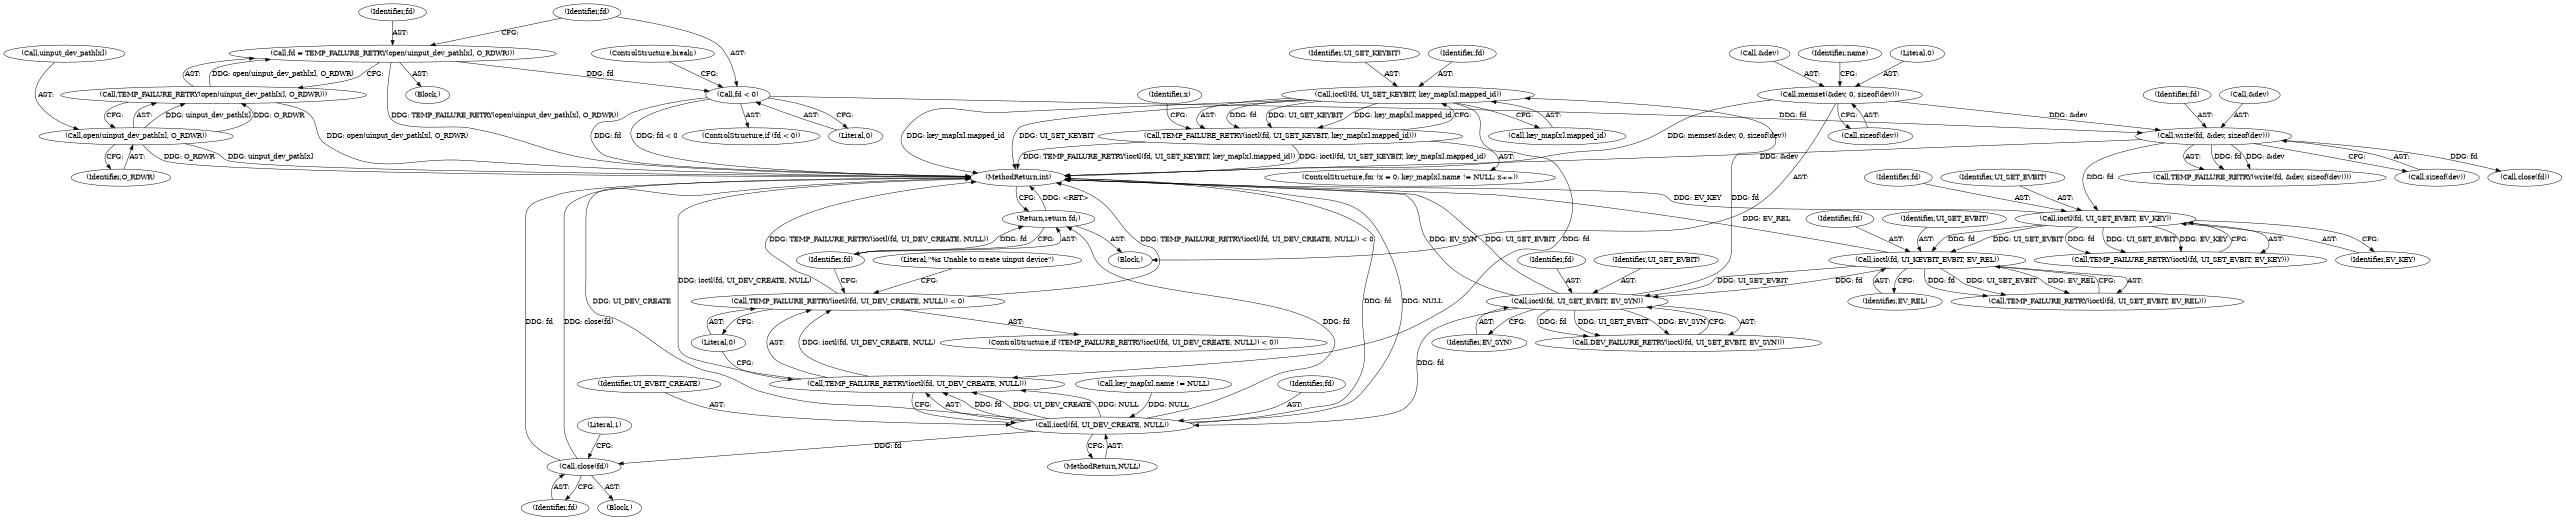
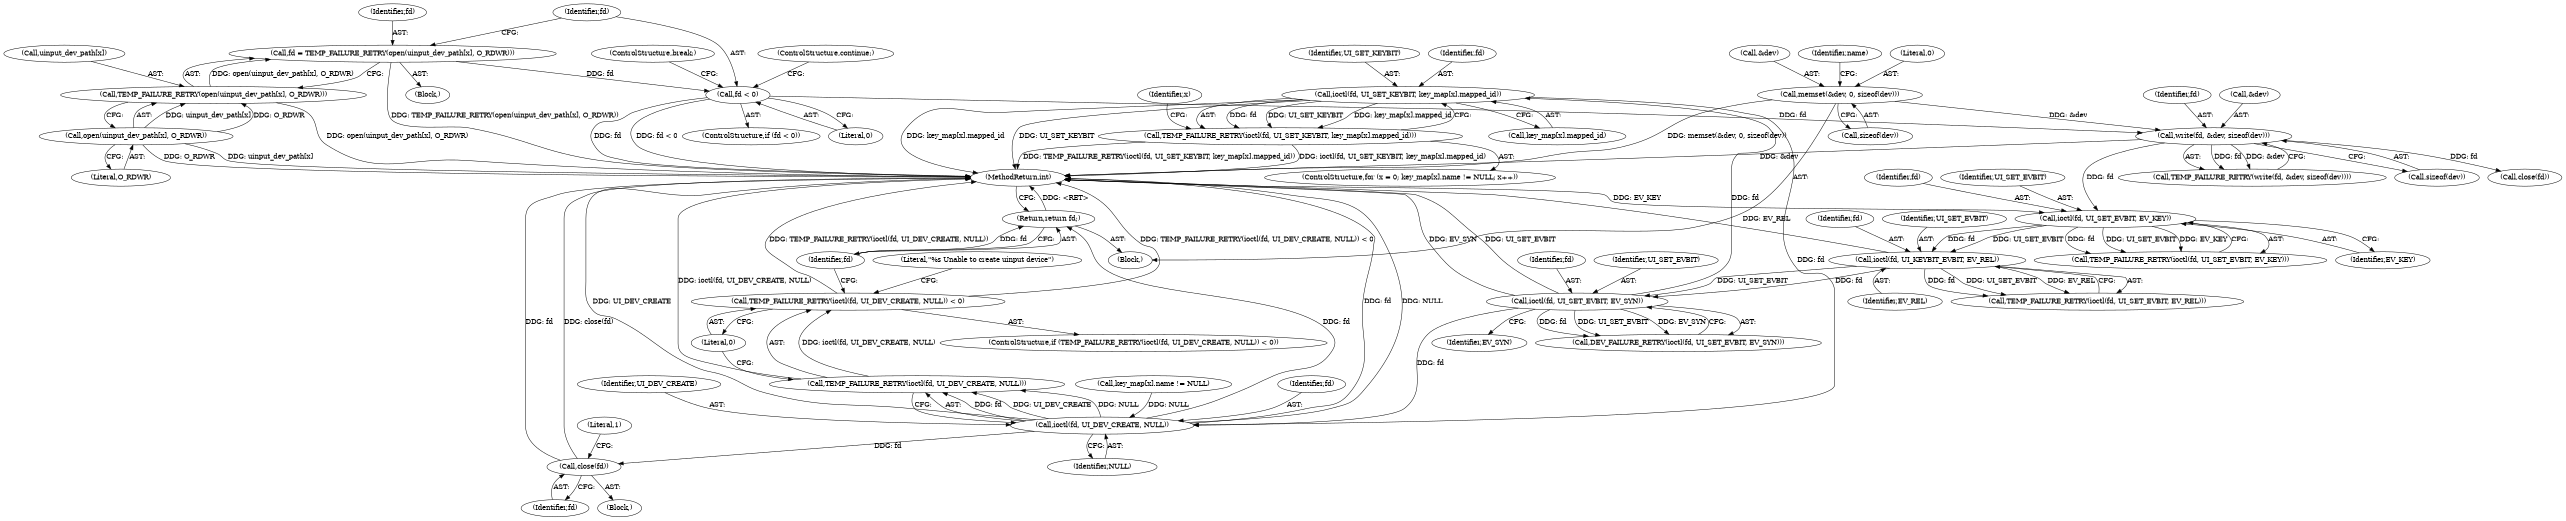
  digraph {
    n1 [label="(Call,ioctl(fd, UI_SET_KEYBIT, key_map[x].mapped_id))"]
    n2 [label="(Call,TEMP_FAILURE_RETRY(ioctl(fd, UI_SET_KEYBIT, key_map[x].mapped_id)))"]
    n3 [label="(Call,ioctl(fd, UI_DEV_CREATE, NULL))"]
    n4 [label="(Call,key_map[x].mapped_id)"]
    n5 [label="(MethodReturn,int)"]
    n6 [label="(ControlStructure,for (x = 0; key_map[x].name != NULL; x++))"]
    n7 [label="(Call,TEMP_FAILURE_RETRY(ioctl(fd, UI_DEV_CREATE, NULL)))"]
    n8 [label="(Call,close(fd))"]
    n9 [label="(Return,return fd;)"]
-   n10 [label="(MethodReturn,NULL)"]
+   n10 [label="(Identifier,NULL)"]
    n11 [label="(Call,ioctl(fd, UI_SET_EVBIT, EV_SYN))"]
    n12 [label="(Identifier,EV_SYN)"]
    n13 [label="(Call,DEV_FAILURE_RETRY(ioctl(fd, UI_SET_EVBIT, EV_SYN)))"]
    n14 [label="(Call,ioctl(fd, UI_KEYBIT_EVBIT, EV_REL))"]
    n15 [label="(Call,TEMP_FAILURE_RETRY(ioctl(fd, UI_SET_EVBIT, EV_REL)))"]
    n16 [label="(Identifier,EV_REL)"]
    n17 [label="(Call,ioctl(fd, UI_SET_EVBIT, EV_KEY))"]
    n18 [label="(Identifier,EV_KEY)"]
    n19 [label="(Call,TEMP_FAILURE_RETRY(ioctl(fd, UI_SET_EVBIT, EV_KEY)))"]
    n20 [label="(Call,write(fd, &dev, sizeof(dev)))"]
    n21 [label="(Call,TEMP_FAILURE_RETRY(write(fd, &dev, sizeof(dev))))"]
    n22 [label="(Call,sizeof(dev))"]
    n23 [label="(Call,close(fd))"]
    n24 [label="(Call,fd < 0)"]
    n25 [label="(Literal,0)"]
    n26 [label="(ControlStructure,if (fd < 0))"]
    n27 [label="(Call,fd = TEMP_FAILURE_RETRY(open(uinput_dev_path[x], O_RDWR)))"]
    n28 [label="(Call,TEMP_FAILURE_RETRY(open(uinput_dev_path[x], O_RDWR)))"]
    n29 [label="(Block,)"]
    n30 [label="(Call,open(uinput_dev_path[x], O_RDWR))"]
-   n31 [label="(Identifier,O_RDWR)"]
+   n31 [label="(Literal,O_RDWR)"]
    n32 [label="(Call,memset(&dev, 0, sizeof(dev)))"]
    n33 [label="(Block,)"]
    n34 [label="(Call,sizeof(dev))"]
    n35 [label="(Call,TEMP_FAILURE_RETRY(ioctl(fd, UI_DEV_CREATE, NULL)) < 0)"]
    n36 [label="(Identifier,fd)"]
    n37 [label="(Block,)"]
    n38 [label="(Identifier,fd)"]
    n39 [label="(Literal,0)"]
    n40 [label="(ControlStructure,if (TEMP_FAILURE_RETRY(ioctl(fd, UI_DEV_CREATE, NULL)) < 0))"]
+   n41 [label="(ControlStructure,continue;)"]
    n42 [label="(Call,uinput_dev_path[x])"]
    n43 [label="(Call,key_map[x].name != NULL)"]
    n44 [label="(Call,&dev)"]
    n45 [label="(Identifier,name)"]
    n46 [label="(Identifier,fd)"]
    n47 [label="(Identifier,fd)"]
    n48 [label="(Identifier,fd)"]
    n49 [label="(Identifier,fd)"]
    n50 [label="(Identifier,UI_SET_EVBIT)"]
    n51 [label="(Identifier,UI_SET_EVBIT)"]
    n52 [label="(ControlStructure,break;)"]
    n53 [label="(Identifier,fd)"]
    n54 [label="(Identifier,x)"]
    n55 [label="(Identifier,fd)"]
    n56 [label="(Literal,0)"]
    n57 [label="(Identifier,UI_SET_KEYBIT)"]
    n58 [label="(Identifier,UI_SET_EVBIT)"]
    n59 [label="(Identifier,fd)"]
    n60 [label="(Literal,\"%s Unable to create uinput device\")"]
    n61 [label="(Literal,1)"]
    n62 [label="(Call,&dev)"]
    n63 [label="(Identifier,fd)"]
-   n64 [label="(Identifier,UI_EVBIT_CREATE)"]
+   n64 [label="(Identifier,UI_DEV_CREATE)"]
    n1 -> n2 [label="AST: "]
    n1 -> n2 [label="DDG: fd"]
    n1 -> n2 [label="DDG: UI_SET_KEYBIT"]
    n1 -> n2 [label="DDG: key_map[x].mapped_id"]
-   n1 -> n7 [label="DDG: fd"]
+   n1 -> n3 [label="DDG: fd"]
    n1 -> n4 [label="CFG: "]
    n1 -> n5 [label="DDG: key_map[x].mapped_id"]
    n1 -> n5 [label="DDG: UI_SET_KEYBIT"]
    n2 -> n1 [label="CFG: "]
    n2 -> n5 [label="DDG: ioctl(fd, UI_SET_KEYBIT, key_map[x].mapped_id)"]
    n2 -> n5 [label="DDG: TEMP_FAILURE_RETRY(ioctl(fd, UI_SET_KEYBIT, key_map[x].mapped_id))"]
    n2 -> n6 [label="AST: "]
    n3 -> n5 [label="DDG: fd"]
    n3 -> n5 [label="DDG: NULL"]
    n3 -> n5 [label="DDG: UI_DEV_CREATE"]
    n3 -> n7 [label="AST: "]
    n3 -> n7 [label="DDG: fd"]
    n3 -> n7 [label="DDG: UI_DEV_CREATE"]
    n3 -> n7 [label="DDG: NULL"]
    n3 -> n8 [label="DDG: fd"]
    n3 -> n9 [label="DDG: fd"]
    n3 -> n10 [label="CFG: "]
    n4 -> n1 [label="AST: "]
    n5 -> n9 [label="CFG: "]
    n7 -> n3 [label="CFG: "]
    n7 -> n5 [label="DDG: ioctl(fd, UI_DEV_CREATE, NULL)"]
    n7 -> n35 [label="AST: "]
    n7 -> n35 [label="DDG: ioctl(fd, UI_DEV_CREATE, NULL)"]
    n8 -> n5 [label="DDG: fd"]
    n8 -> n5 [label="DDG: close(fd)"]
    n8 -> n36 [label="CFG: "]
    n8 -> n37 [label="AST: "]
    n9 -> n5 [label="DDG: <RET>"]
    n9 -> n33 [label="AST: "]
    n9 -> n38 [label="CFG: "]
    n10 -> n3 [label="AST: "]
    n11 -> n1 [label="DDG: fd"]
    n11 -> n3 [label="DDG: fd"]
    n11 -> n5 [label="DDG: EV_SYN"]
    n11 -> n5 [label="DDG: UI_SET_EVBIT"]
    n11 -> n12 [label="CFG: "]
    n11 -> n13 [label="AST: "]
    n11 -> n13 [label="DDG: fd"]
    n11 -> n13 [label="DDG: UI_SET_EVBIT"]
    n11 -> n13 [label="DDG: EV_SYN"]
-   n12 -> n11 [label="AST: "]
    n13 -> n11 [label="CFG: "]
    n14 -> n5 [label="DDG: EV_REL"]
    n14 -> n11 [label="DDG: fd"]
    n14 -> n11 [label="DDG: UI_SET_EVBIT"]
    n14 -> n15 [label="AST: "]
    n14 -> n15 [label="DDG: fd"]
    n14 -> n15 [label="DDG: UI_SET_EVBIT"]
    n14 -> n15 [label="DDG: EV_REL"]
-   n14 -> n16 [label="CFG: "]
    n15 -> n14 [label="CFG: "]
    n16 -> n14 [label="AST: "]
-   n17 -> n5 [label="DDG: EV_KEY"]
+   n5 -> n17 [label="DDG: EV_KEY"]
    n17 -> n14 [label="DDG: fd"]
    n17 -> n14 [label="DDG: UI_SET_EVBIT"]
    n17 -> n18 [label="CFG: "]
    n17 -> n19 [label="AST: "]
    n17 -> n19 [label="DDG: fd"]
    n17 -> n19 [label="DDG: UI_SET_EVBIT"]
    n17 -> n19 [label="DDG: EV_KEY"]
    n18 -> n17 [label="AST: "]
    n19 -> n17 [label="CFG: "]
    n20 -> n5 [label="DDG: &dev"]
    n20 -> n17 [label="DDG: fd"]
    n20 -> n21 [label="AST: "]
    n20 -> n21 [label="DDG: fd"]
    n20 -> n21 [label="DDG: &dev"]
    n20 -> n22 [label="CFG: "]
    n20 -> n23 [label="DDG: fd"]
+   n21 -> n20 [label="CFG: "]
    n22 -> n20 [label="AST: "]
    n24 -> n5 [label="DDG: fd"]
    n24 -> n5 [label="DDG: fd < 0"]
    n24 -> n20 [label="DDG: fd"]
    n24 -> n25 [label="CFG: "]
    n24 -> n26 [label="AST: "]
    n25 -> n24 [label="AST: "]
    n27 -> n5 [label="DDG: TEMP_FAILURE_RETRY(open(uinput_dev_path[x], O_RDWR))"]
    n27 -> n24 [label="DDG: fd"]
    n27 -> n28 [label="CFG: "]
    n27 -> n29 [label="AST: "]
    n28 -> n5 [label="DDG: open(uinput_dev_path[x], O_RDWR)"]
    n28 -> n27 [label="AST: "]
    n28 -> n27 [label="DDG: open(uinput_dev_path[x], O_RDWR)"]
    n28 -> n30 [label="CFG: "]
    n30 -> n5 [label="DDG: uinput_dev_path[x]"]
    n30 -> n5 [label="DDG: O_RDWR"]
    n30 -> n28 [label="AST: "]
    n30 -> n28 [label="DDG: uinput_dev_path[x]"]
    n30 -> n28 [label="DDG: O_RDWR"]
    n30 -> n31 [label="CFG: "]
    n31 -> n30 [label="AST: "]
    n32 -> n5 [label="DDG: memset(&dev, 0, sizeof(dev))"]
    n32 -> n20 [label="DDG: &dev"]
    n32 -> n33 [label="AST: "]
    n32 -> n34 [label="CFG: "]
    n34 -> n32 [label="AST: "]
    n35 -> n5 [label="DDG: TEMP_FAILURE_RETRY(ioctl(fd, UI_DEV_CREATE, NULL)) < 0"]
    n35 -> n5 [label="DDG: TEMP_FAILURE_RETRY(ioctl(fd, UI_DEV_CREATE, NULL))"]
    n35 -> n39 [label="CFG: "]
    n35 -> n40 [label="AST: "]
    n36 -> n8 [label="AST: "]
    n38 -> n9 [label="AST: "]
    n38 -> n9 [label="DDG: fd"]
    n38 -> n35 [label="CFG: "]
    n39 -> n7 [label="CFG: "]
    n39 -> n35 [label="AST: "]
-   n42 -> n30 [label="AST: "]
+   n41 -> n24 [label="CFG: "]
+   n42 -> n28 [label="AST: "]
    n43 -> n3 [label="DDG: NULL"]
    n44 -> n32 [label="AST: "]
    n45 -> n32 [label="CFG: "]
    n46 -> n1 [label="AST: "]
    n47 -> n11 [label="AST: "]
    n48 -> n27 [label="AST: "]
    n49 -> n14 [label="AST: "]
    n50 -> n17 [label="AST: "]
    n51 -> n11 [label="AST: "]
    n52 -> n24 [label="CFG: "]
    n53 -> n17 [label="AST: "]
    n54 -> n2 [label="CFG: "]
    n55 -> n20 [label="AST: "]
    n56 -> n32 [label="AST: "]
    n57 -> n1 [label="AST: "]
    n58 -> n14 [label="AST: "]
    n59 -> n3 [label="AST: "]
    n60 -> n35 [label="CFG: "]
    n61 -> n8 [label="CFG: "]
    n62 -> n20 [label="AST: "]
    n63 -> n24 [label="AST: "]
    n63 -> n27 [label="CFG: "]
    n64 -> n3 [label="AST: "]
  }
